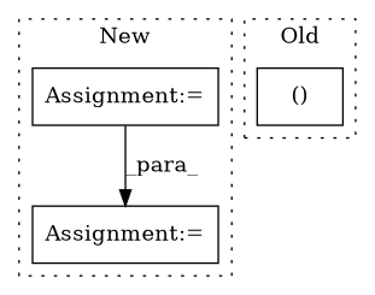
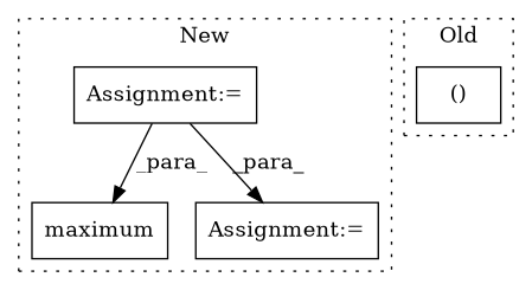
  digraph {
    node [a=7 l=1 shape=box]
+   n1 [a=32 l="8,1" label=maximum s="3540,3571"]
    n2 [label="Assignment:=" s=3065]
    n3 [label="Assignment:=" s=3320]
    n4 [a=106 l=72 label="()" s=3173]
    subgraph cluster_1 {
      label=New
      style=dotted
+     n1
      n2
      n3
    }
    subgraph cluster_2 {
      label=Old
      style=dotted
      n4
    }
+   n2 -> n1 [label=_para_]
    n2 -> n3 [label=_para_]
  }
